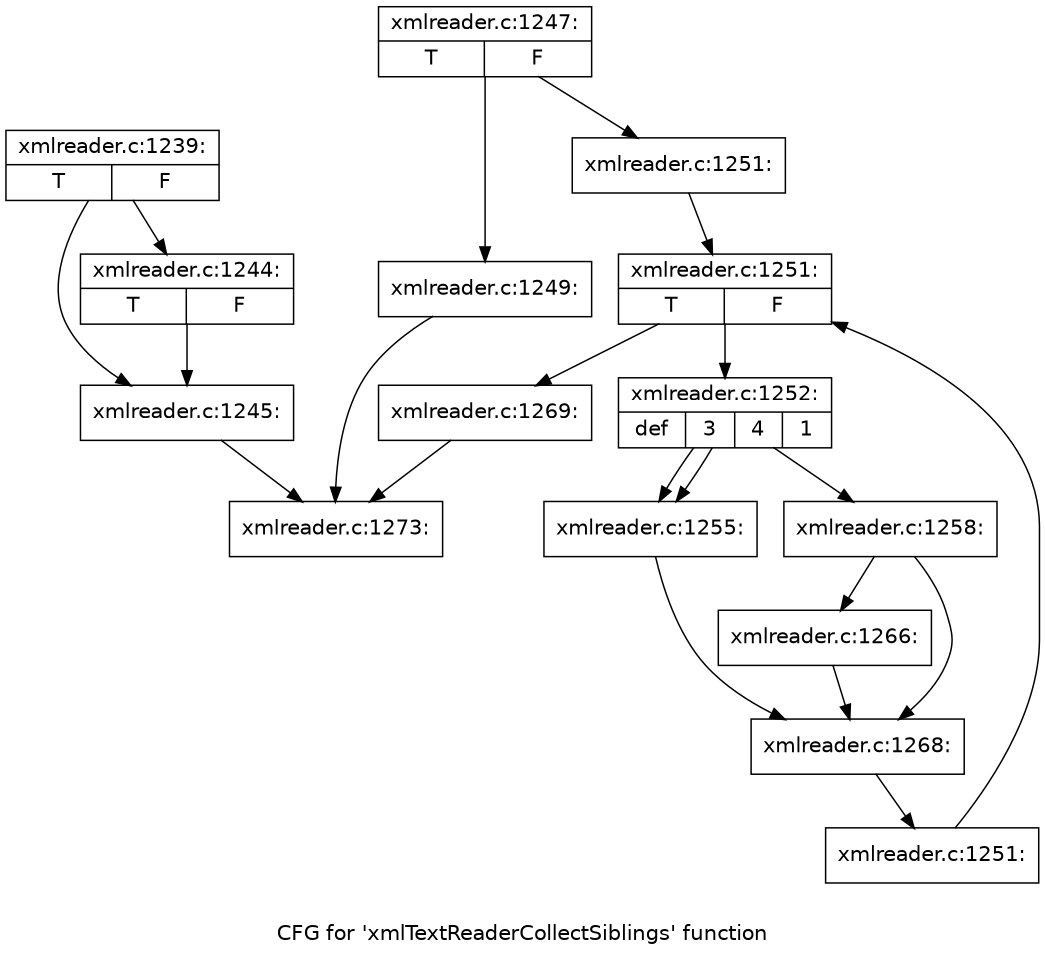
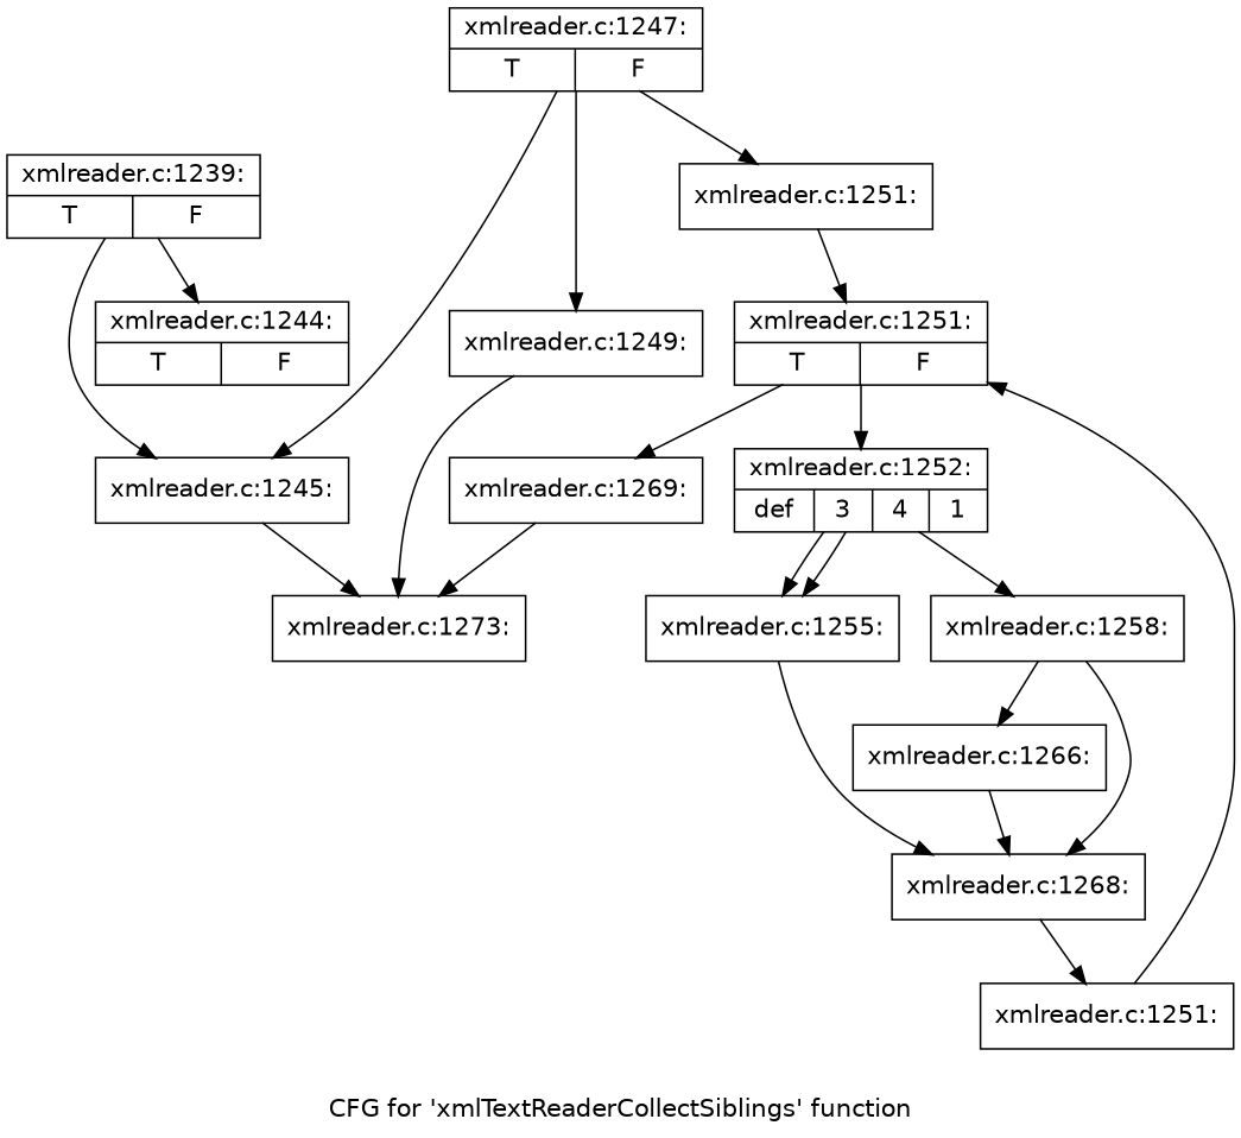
  digraph {
    fontname="DejaVu Sans"
    label="CFG for 'xmlTextReaderCollectSiblings' function"
    node [fontname="DejaVu Sans" shape=record]
    edge [fontname="DejaVu Sans"]
    n1 [label="{xmlreader.c:1239:|{<s0>T|<s1>F}}"]
    n2 [label="{xmlreader.c:1245:}"]
    n3 [label="{xmlreader.c:1244:|{<s0>T|<s1>F}}"]
    n4 [label="{xmlreader.c:1273:}"]
    n5 [label="{xmlreader.c:1247:|{<s0>T|<s1>F}}"]
    n6 [label="{xmlreader.c:1249:}"]
    n7 [label="{xmlreader.c:1251:}"]
    n8 [label="{xmlreader.c:1251:|{<s0>T|<s1>F}}"]
    n9 [label="{xmlreader.c:1252:|{<s0>def|<s1>3|<s2>4|<s3>1}}"]
    n10 [label="{xmlreader.c:1269:}"]
    n11 [label="{xmlreader.c:1255:}"]
    n12 [label="{xmlreader.c:1258:}"]
    n13 [label="{xmlreader.c:1266:}"]
    n14 [label="{xmlreader.c:1268:}"]
    n15 [label="{xmlreader.c:1251:}"]
    n1 -> n2
    n1 -> n3
    n2 -> n4
-   n3 -> n2
+   n5 -> n2
    n5 -> n6
    n5 -> n7
    n6 -> n4
    n7 -> n8
    n8 -> n9
    n8 -> n10
    n9 -> n11
    n9 -> n11
    n9 -> n12
    n10 -> n4
    n11 -> n14
    n12 -> n13
    n12 -> n14
    n13 -> n14
    n14 -> n15
    n15 -> n8
  }
